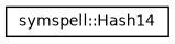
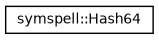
  digraph {
    rankdir=LR
-   n1 [color=black fillcolor=white fontname=Helvetica fontsize=10 height=0.2 label="symspell::Hash14" shape=record style=filled width=0.4]
+   n1 [color=black fillcolor=white fontname=Helvetica fontsize=10 height=0.2 label="symspell::Hash64" shape=record style=filled width=0.4]
  }
